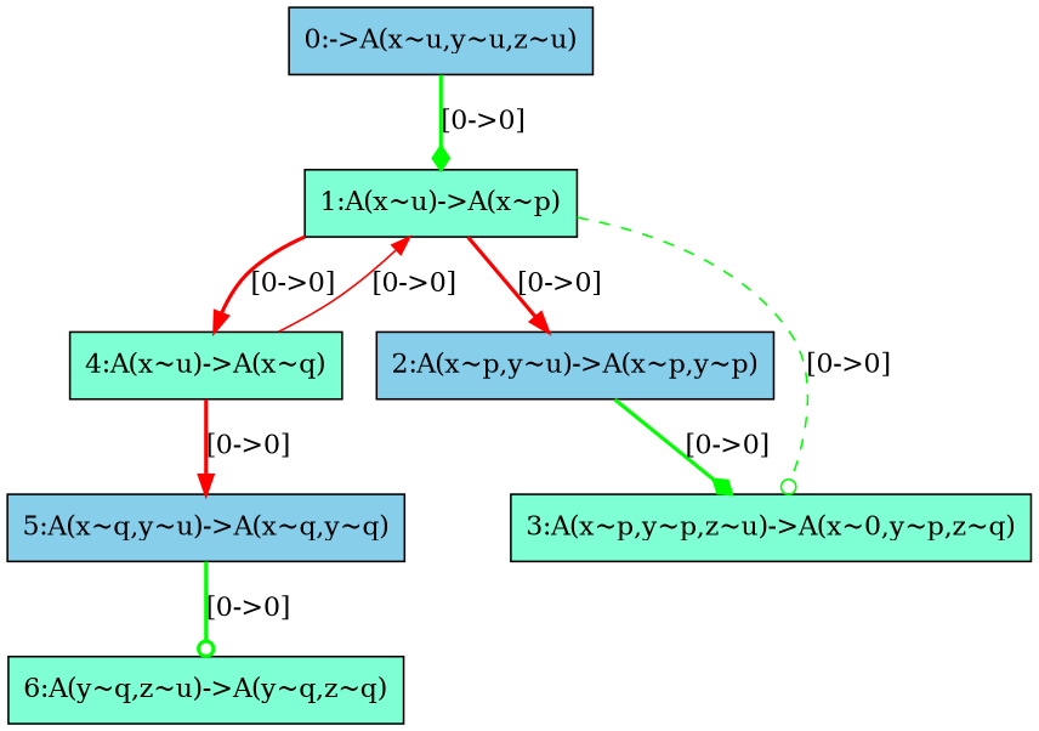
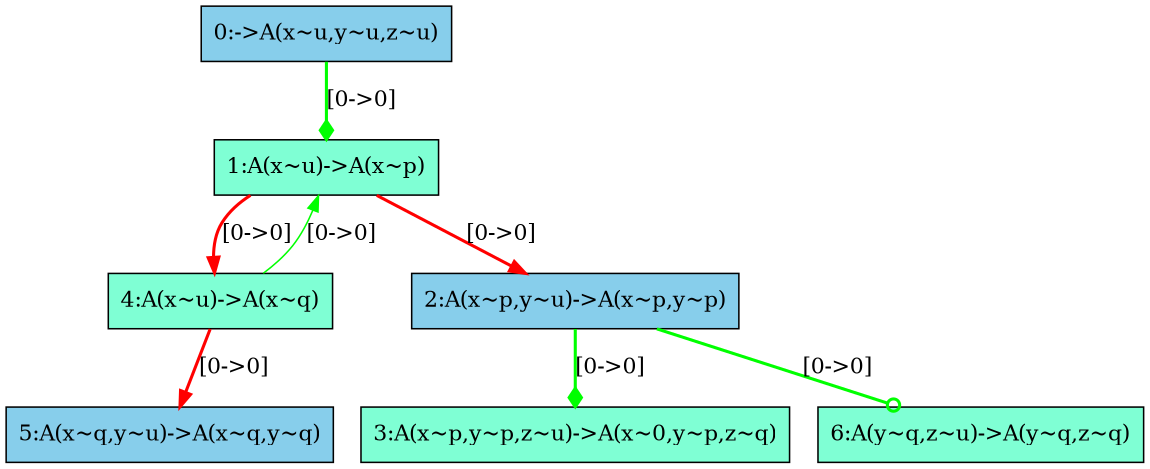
  digraph {
    node [fillcolor=aquamarine shape=box style=filled]
    edge [arrowhead=normal color=green style=bold]
    "0:->A(x~u,y~u,z~u)" [fillcolor=skyblue]
    "1:A(x~u)->A(x~p)"
    "4:A(x~u)->A(x~q)"
    "2:A(x~p,y~u)->A(x~p,y~p)" [fillcolor=skyblue]
    "3:A(x~p,y~p,z~u)->A(x~0,y~p,z~q)"
    "5:A(x~q,y~u)->A(x~q,y~q)" [fillcolor=skyblue]
    "6:A(y~q,z~u)->A(y~q,z~q)"
    "0:->A(x~u,y~u,z~u)" -> "1:A(x~u)->A(x~p)" [arrowhead=diamond label="[0->0]"]
    "1:A(x~u)->A(x~p)" -> "4:A(x~u)->A(x~q)" [color=red label="[0->0]"]
    "1:A(x~u)->A(x~p)" -> "2:A(x~p,y~u)->A(x~p,y~p)" [color=red label="[0->0]"]
-   "1:A(x~u)->A(x~p)" -> "3:A(x~p,y~p,z~u)->A(x~0,y~p,z~q)" [arrowhead=odot label="[0->0]" style=dashed]
-   "4:A(x~u)->A(x~q)" -> "1:A(x~u)->A(x~p)" [color=red label="[0->0]" style=solid]
+   "4:A(x~u)->A(x~q)" -> "1:A(x~u)->A(x~p)" [label="[0->0]" style=solid]
    "4:A(x~u)->A(x~q)" -> "5:A(x~q,y~u)->A(x~q,y~q)" [color=red label="[0->0]"]
    "2:A(x~p,y~u)->A(x~p,y~p)" -> "3:A(x~p,y~p,z~u)->A(x~0,y~p,z~q)" [arrowhead=diamond label="[0->0]"]
-   "5:A(x~q,y~u)->A(x~q,y~q)" -> "6:A(y~q,z~u)->A(y~q,z~q)" [arrowhead=odot label="[0->0]"]
+   "2:A(x~p,y~u)->A(x~p,y~p)" -> "6:A(y~q,z~u)->A(y~q,z~q)" [arrowhead=odot label="[0->0]"]
  }
